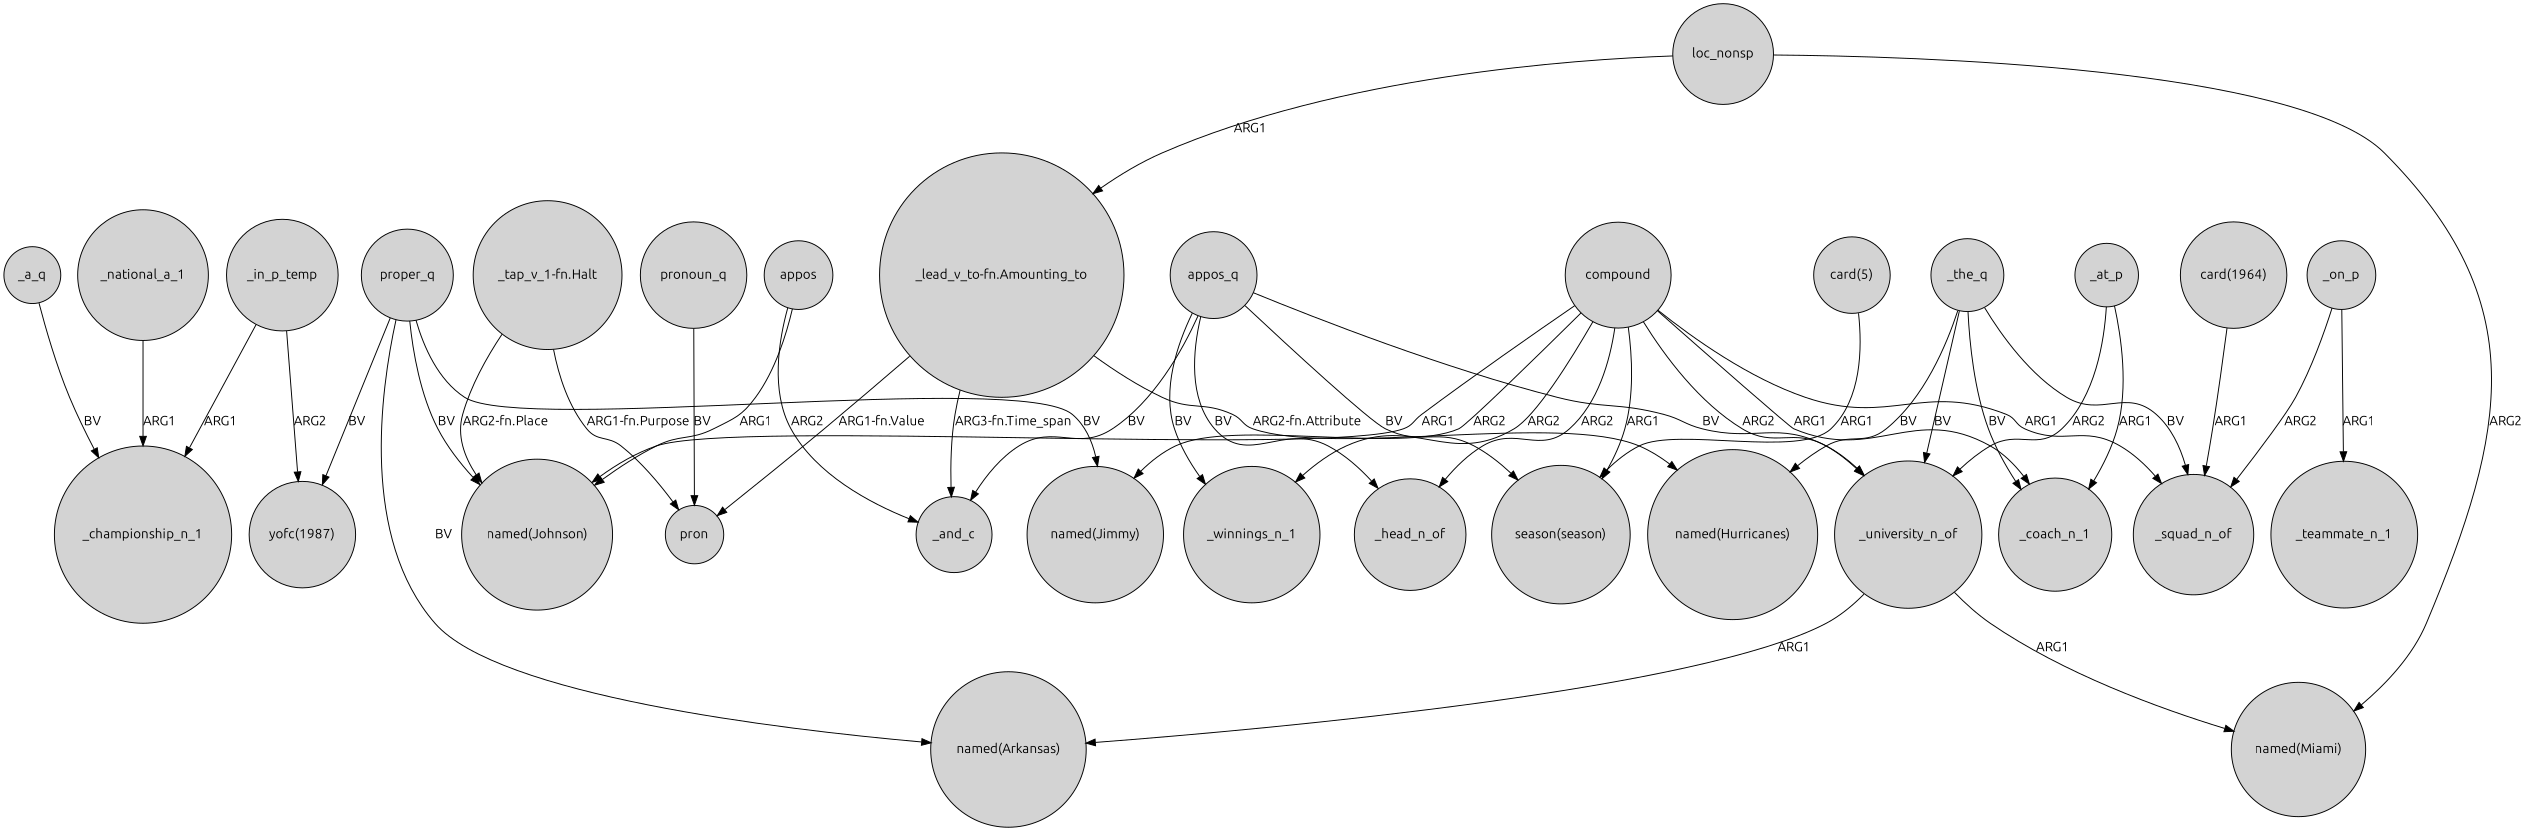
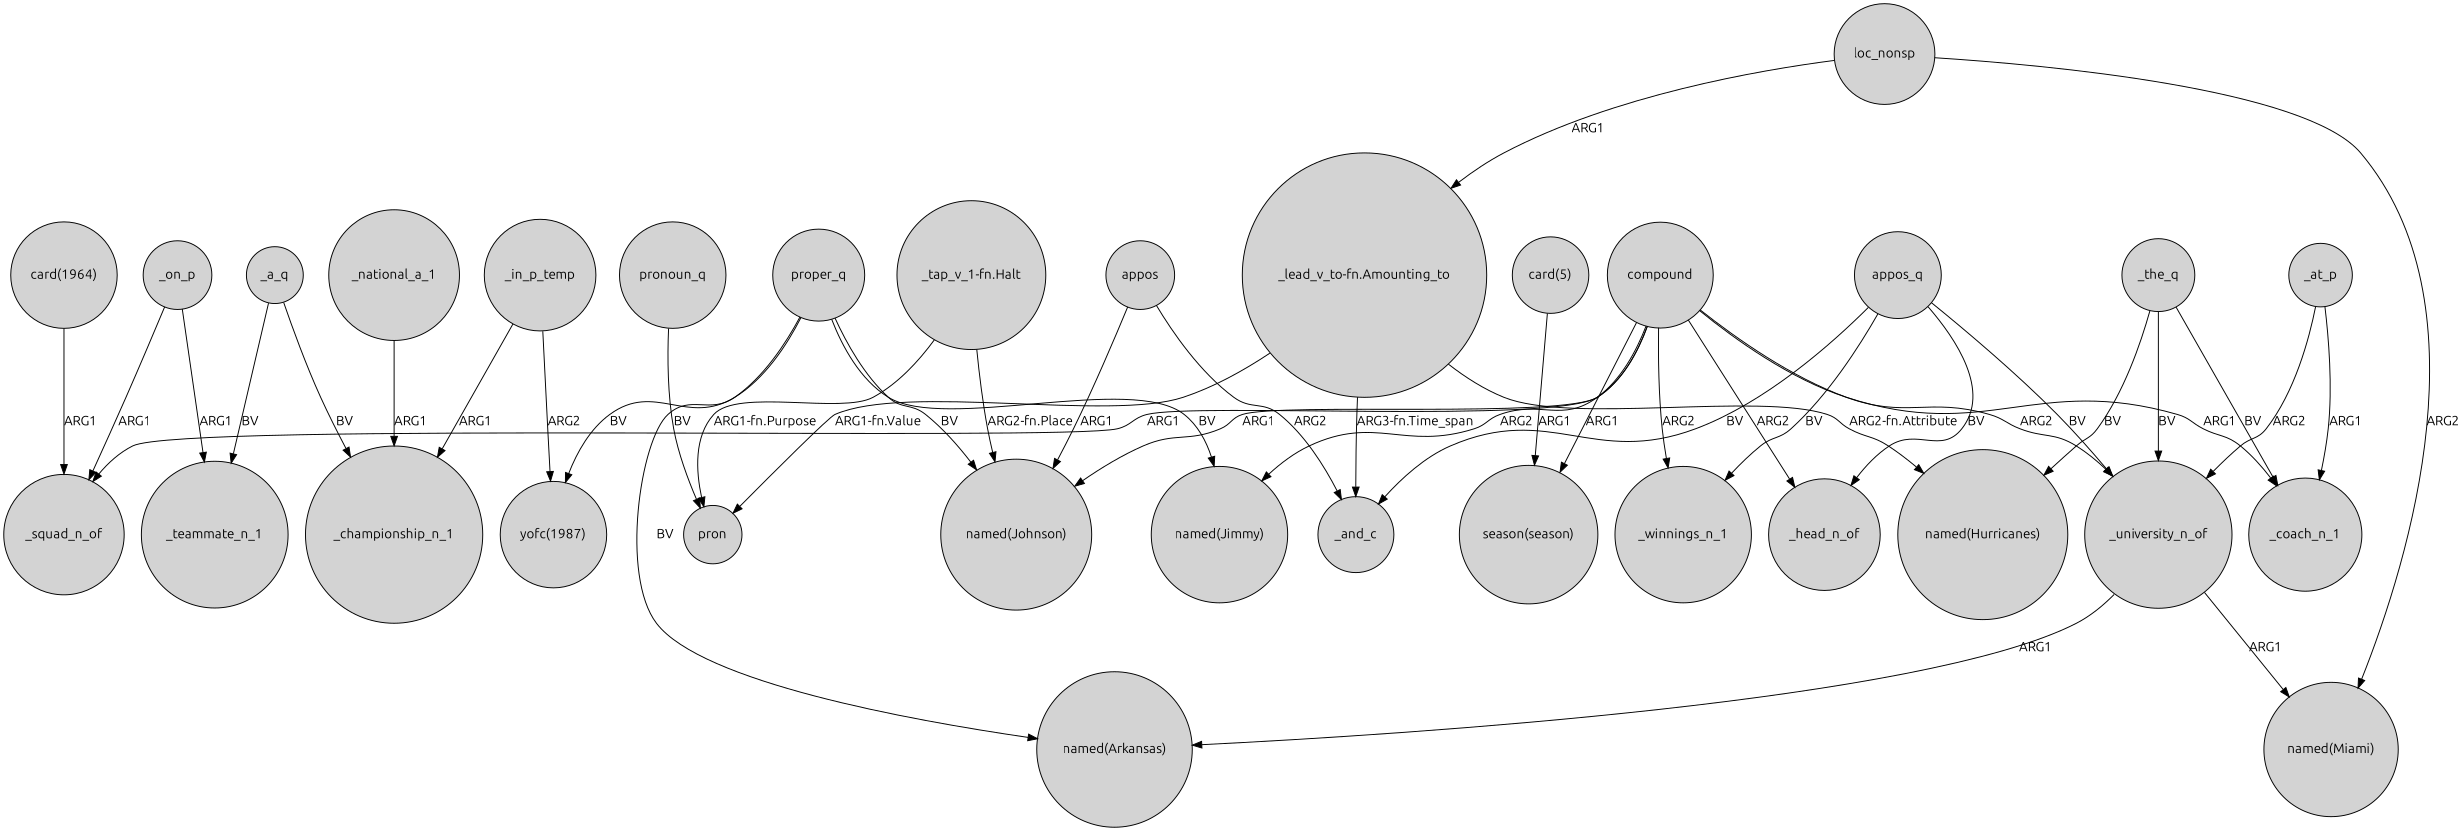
  digraph {
    fontname=Ubuntu
    node [fontname=Ubuntu shape=circle style=filled]
    edge [fontname=Ubuntu]
    _a_q
    _teammate_n_1
    _championship_n_1
    "_tap_v_1-fn.Halt"
    pron
    "named(Johnson)"
    proper_q
    "yofc(1987)"
    "named(Arkansas)"
    "named(Jimmy)"
    _on_p
    _squad_n_of
    compound
    _university_n_of
    "season(season)"
    _winnings_n_1
    _head_n_of
    _coach_n_1
    "named(Miami)"
    appos
    _and_c
    _at_p
    "card(1964)"
    _in_p_temp
    n25 [label=appos_q]
    "_lead_v_to-fn.Amounting_to"
    "named(Hurricanes)"
    _the_q
    pronoun_q
    loc_nonsp
    _national_a_1
    "card(5)"
+   _a_q -> _teammate_n_1 [label=BV]
    _a_q -> _championship_n_1 [label=BV]
    "_tap_v_1-fn.Halt" -> pron [label="ARG1-fn.Purpose"]
    "_tap_v_1-fn.Halt" -> "named(Johnson)" [label="ARG2-fn.Place"]
    proper_q -> "named(Johnson)" [label=BV]
    proper_q -> "yofc(1987)" [label=BV]
    proper_q -> "named(Arkansas)" [label=BV]
    proper_q -> "named(Jimmy)" [label=BV]
    _on_p -> _teammate_n_1 [label=ARG1]
-   _on_p -> _squad_n_of [label=ARG2]
+   _on_p -> _squad_n_of [label=ARG1]
    compound -> "named(Johnson)" [label=ARG1]
    compound -> "named(Jimmy)" [label=ARG2]
    compound -> _squad_n_of [label=ARG1]
    compound -> _university_n_of [label=ARG2]
    compound -> "season(season)" [label=ARG1]
    compound -> _winnings_n_1 [label=ARG2]
    compound -> _head_n_of [label=ARG2]
    compound -> _coach_n_1 [label=ARG1]
    _university_n_of -> "named(Arkansas)" [label=ARG1]
    _university_n_of -> "named(Miami)" [label=ARG1]
    appos -> "named(Johnson)" [label=ARG1]
    appos -> _and_c [label=ARG2]
    _at_p -> _university_n_of [label=ARG2]
    _at_p -> _coach_n_1 [label=ARG1]
    "card(1964)" -> _squad_n_of [label=ARG1]
    _in_p_temp -> _championship_n_1 [label=ARG1]
    _in_p_temp -> "yofc(1987)" [label=ARG2]
    n25 -> _university_n_of [label=BV]
-   n25 -> "season(season)" [label=BV]
    n25 -> _winnings_n_1 [label=BV]
    n25 -> _head_n_of [label=BV]
    n25 -> _and_c [label=BV]
    "_lead_v_to-fn.Amounting_to" -> pron [label="ARG1-fn.Value"]
    "_lead_v_to-fn.Amounting_to" -> _and_c [label="ARG3-fn.Time_span"]
    "_lead_v_to-fn.Amounting_to" -> "named(Hurricanes)" [label="ARG2-fn.Attribute"]
-   _the_q -> _squad_n_of [label=BV]
    _the_q -> _university_n_of [label=BV]
    _the_q -> _coach_n_1 [label=BV]
    _the_q -> "named(Hurricanes)" [label=BV]
    pronoun_q -> pron [label=BV]
    loc_nonsp -> "named(Miami)" [label=ARG2]
    loc_nonsp -> "_lead_v_to-fn.Amounting_to" [label=ARG1]
    _national_a_1 -> _championship_n_1 [label=ARG1]
    "card(5)" -> "season(season)" [label=ARG1]
  }
